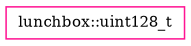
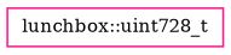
  digraph {
    rankdir=LR
    fontname="DejaVu Serif"
-   n1 [color=deeppink fillcolor=white fontname="DejaVu Serif" fontsize=10 height=0.2 label="lunchbox::uint128_t" shape=record style=filled width=0.4]
+   n1 [color=deeppink fillcolor=white fontname="DejaVu Serif" fontsize=10 height=0.2 label="lunchbox::uint728_t" shape=record style=filled width=0.4]
  }
